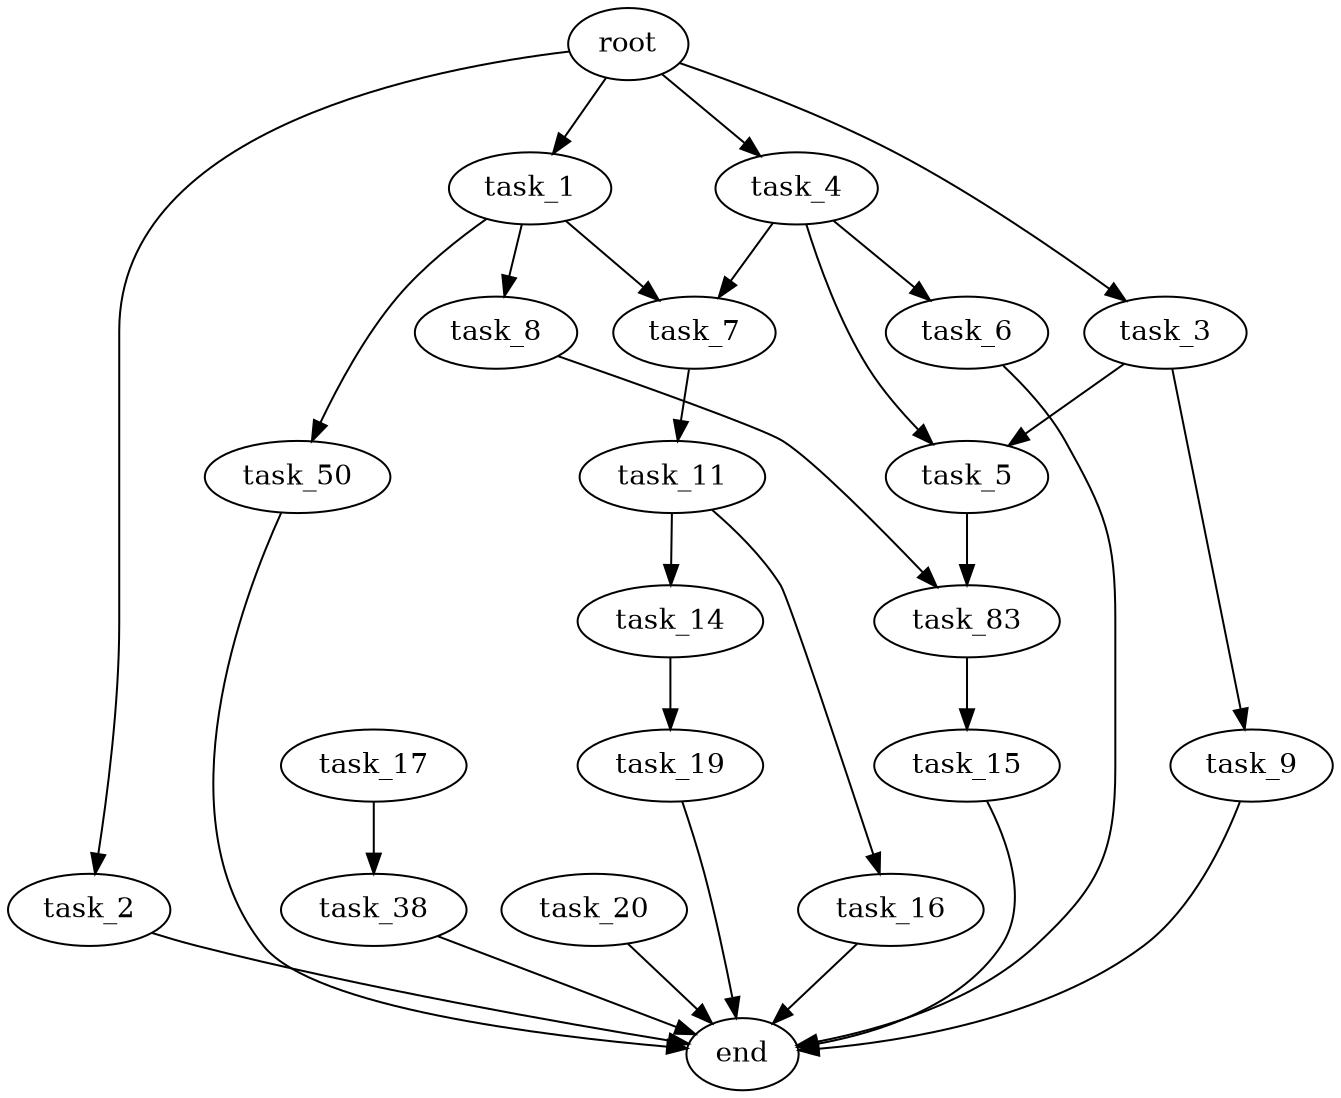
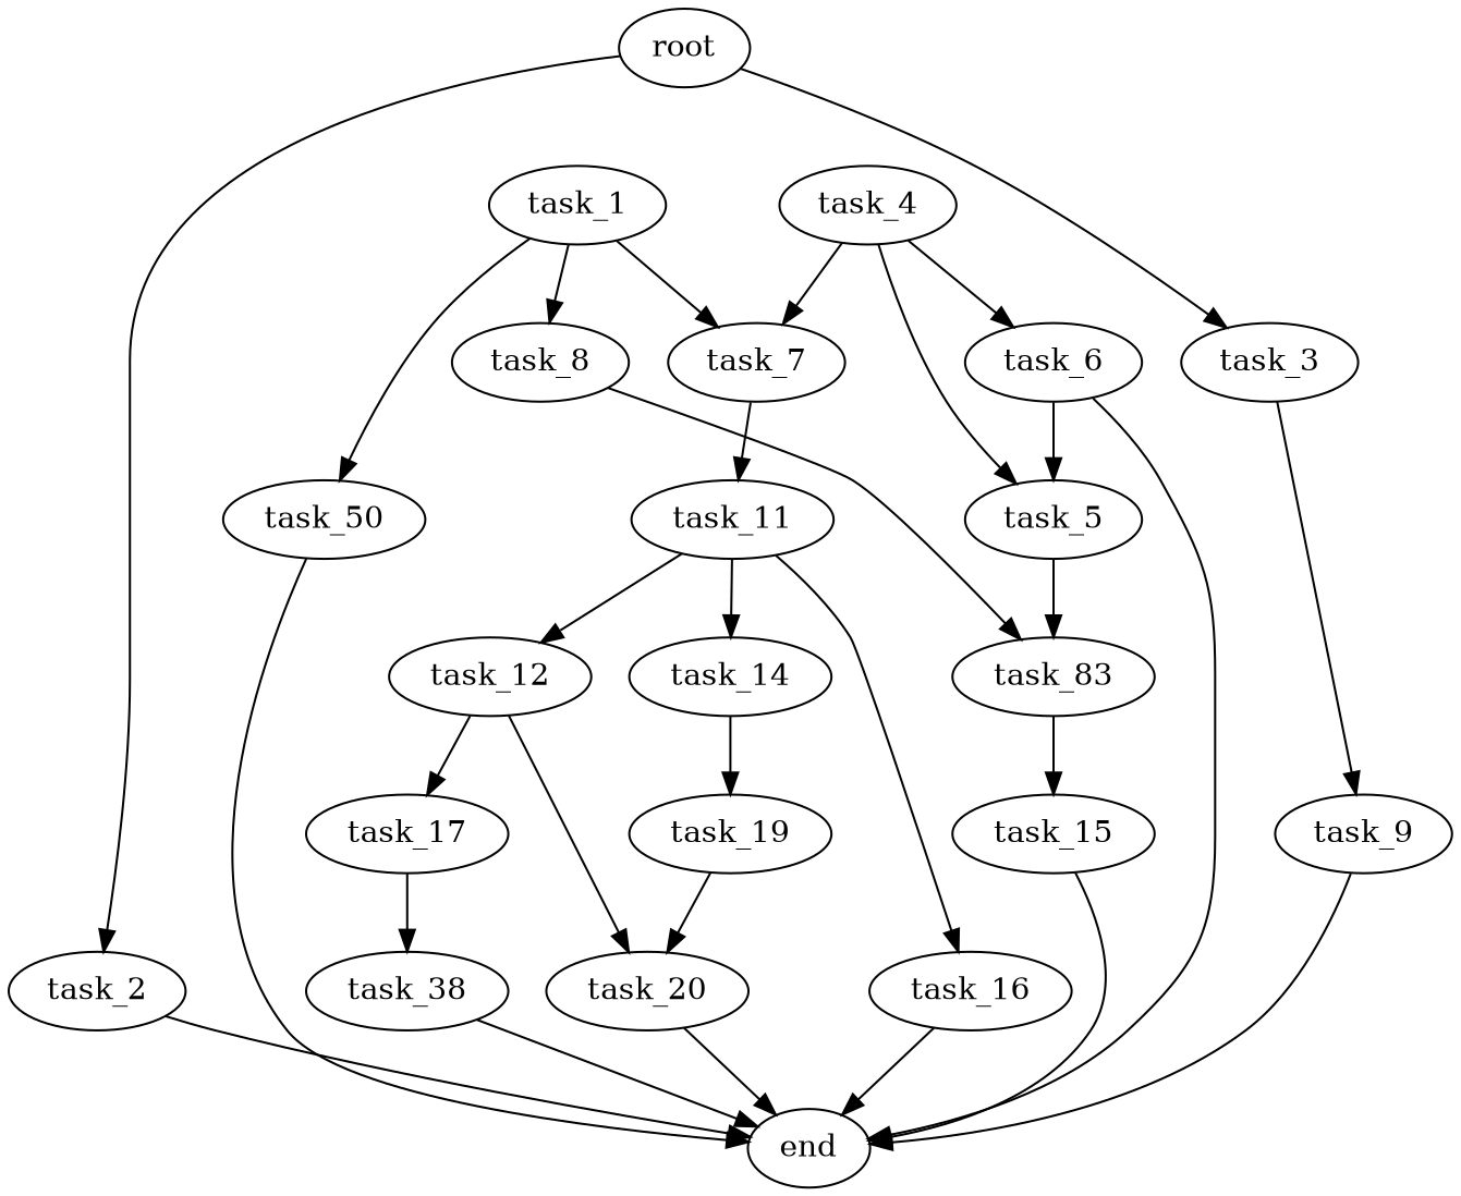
  digraph {
    root
    task_1
    task_2
    task_3
    task_4
    task_7
    task_8
    n8 [label=task_50]
    end
    task_5
    task_9
    task_6
    task_11
    n14 [label=task_83]
    task_15
+   task_12
    task_14
    task_16
    task_17
    task_20
    task_19
    n22 [label=task_38]
-   root -> task_1
    root -> task_2
    root -> task_3
-   root -> task_4
    task_1 -> task_7
    task_1 -> task_8
    task_1 -> n8
    task_2 -> end
-   task_3 -> task_5
+   task_6 -> task_5
    task_3 -> task_9
    task_4 -> task_7
    task_4 -> task_5
    task_4 -> task_6
    task_7 -> task_11
    task_8 -> n14
    n8 -> end
    task_5 -> n14
    task_9 -> end
    task_6 -> end
+   task_11 -> task_12
    task_11 -> task_14
    task_11 -> task_16
    n14 -> task_15
    task_15 -> end
+   task_12 -> task_17
+   task_12 -> task_20
    task_14 -> task_19
    task_16 -> end
    task_17 -> n22
    task_20 -> end
-   task_19 -> end
+   task_19 -> task_20
    n22 -> end
  }
